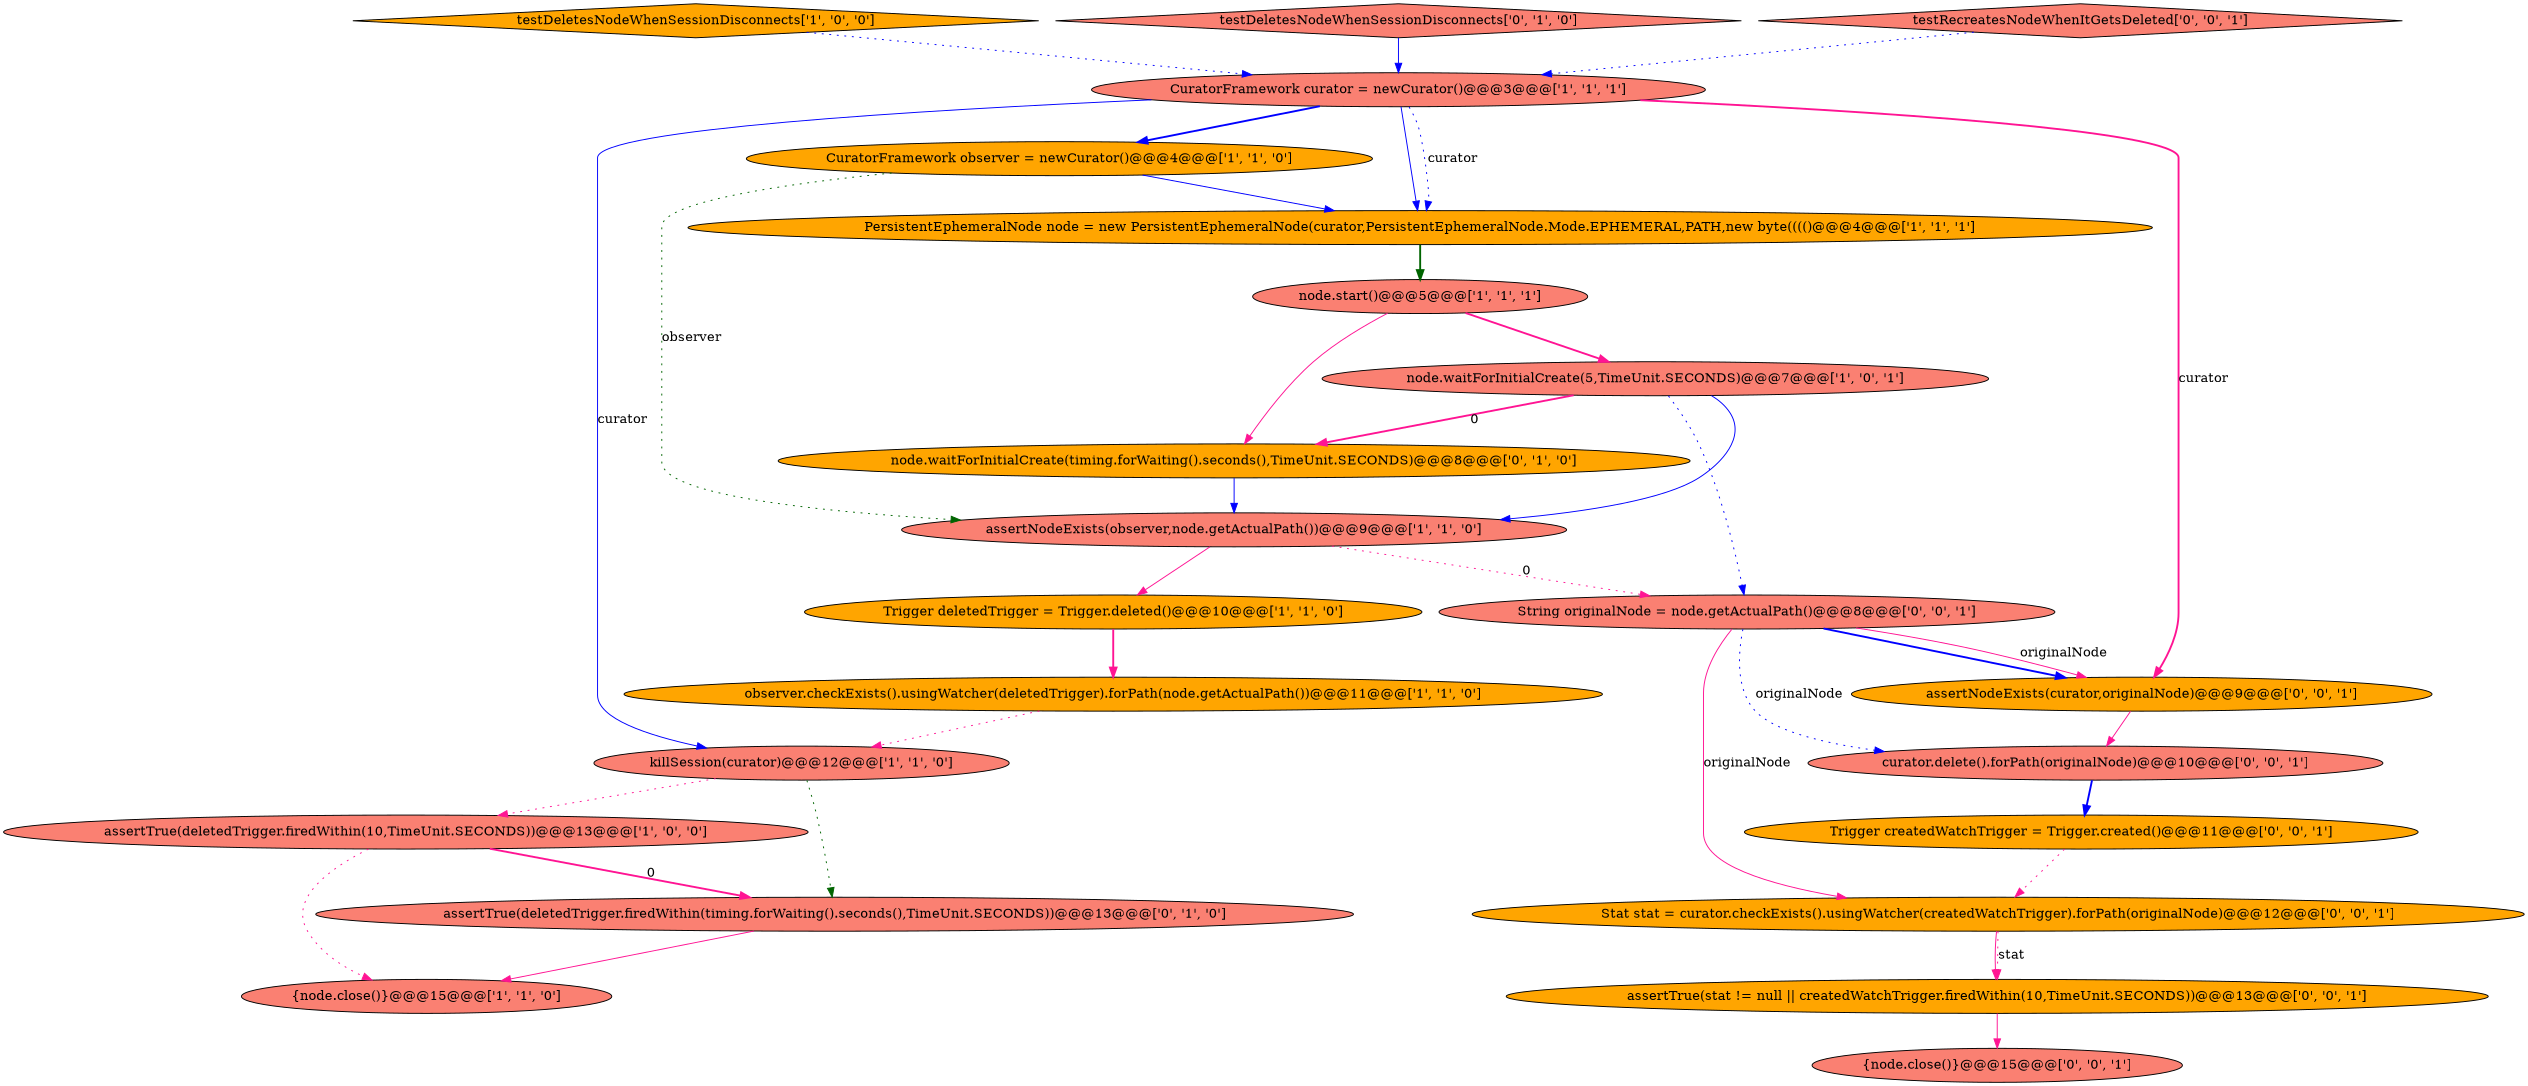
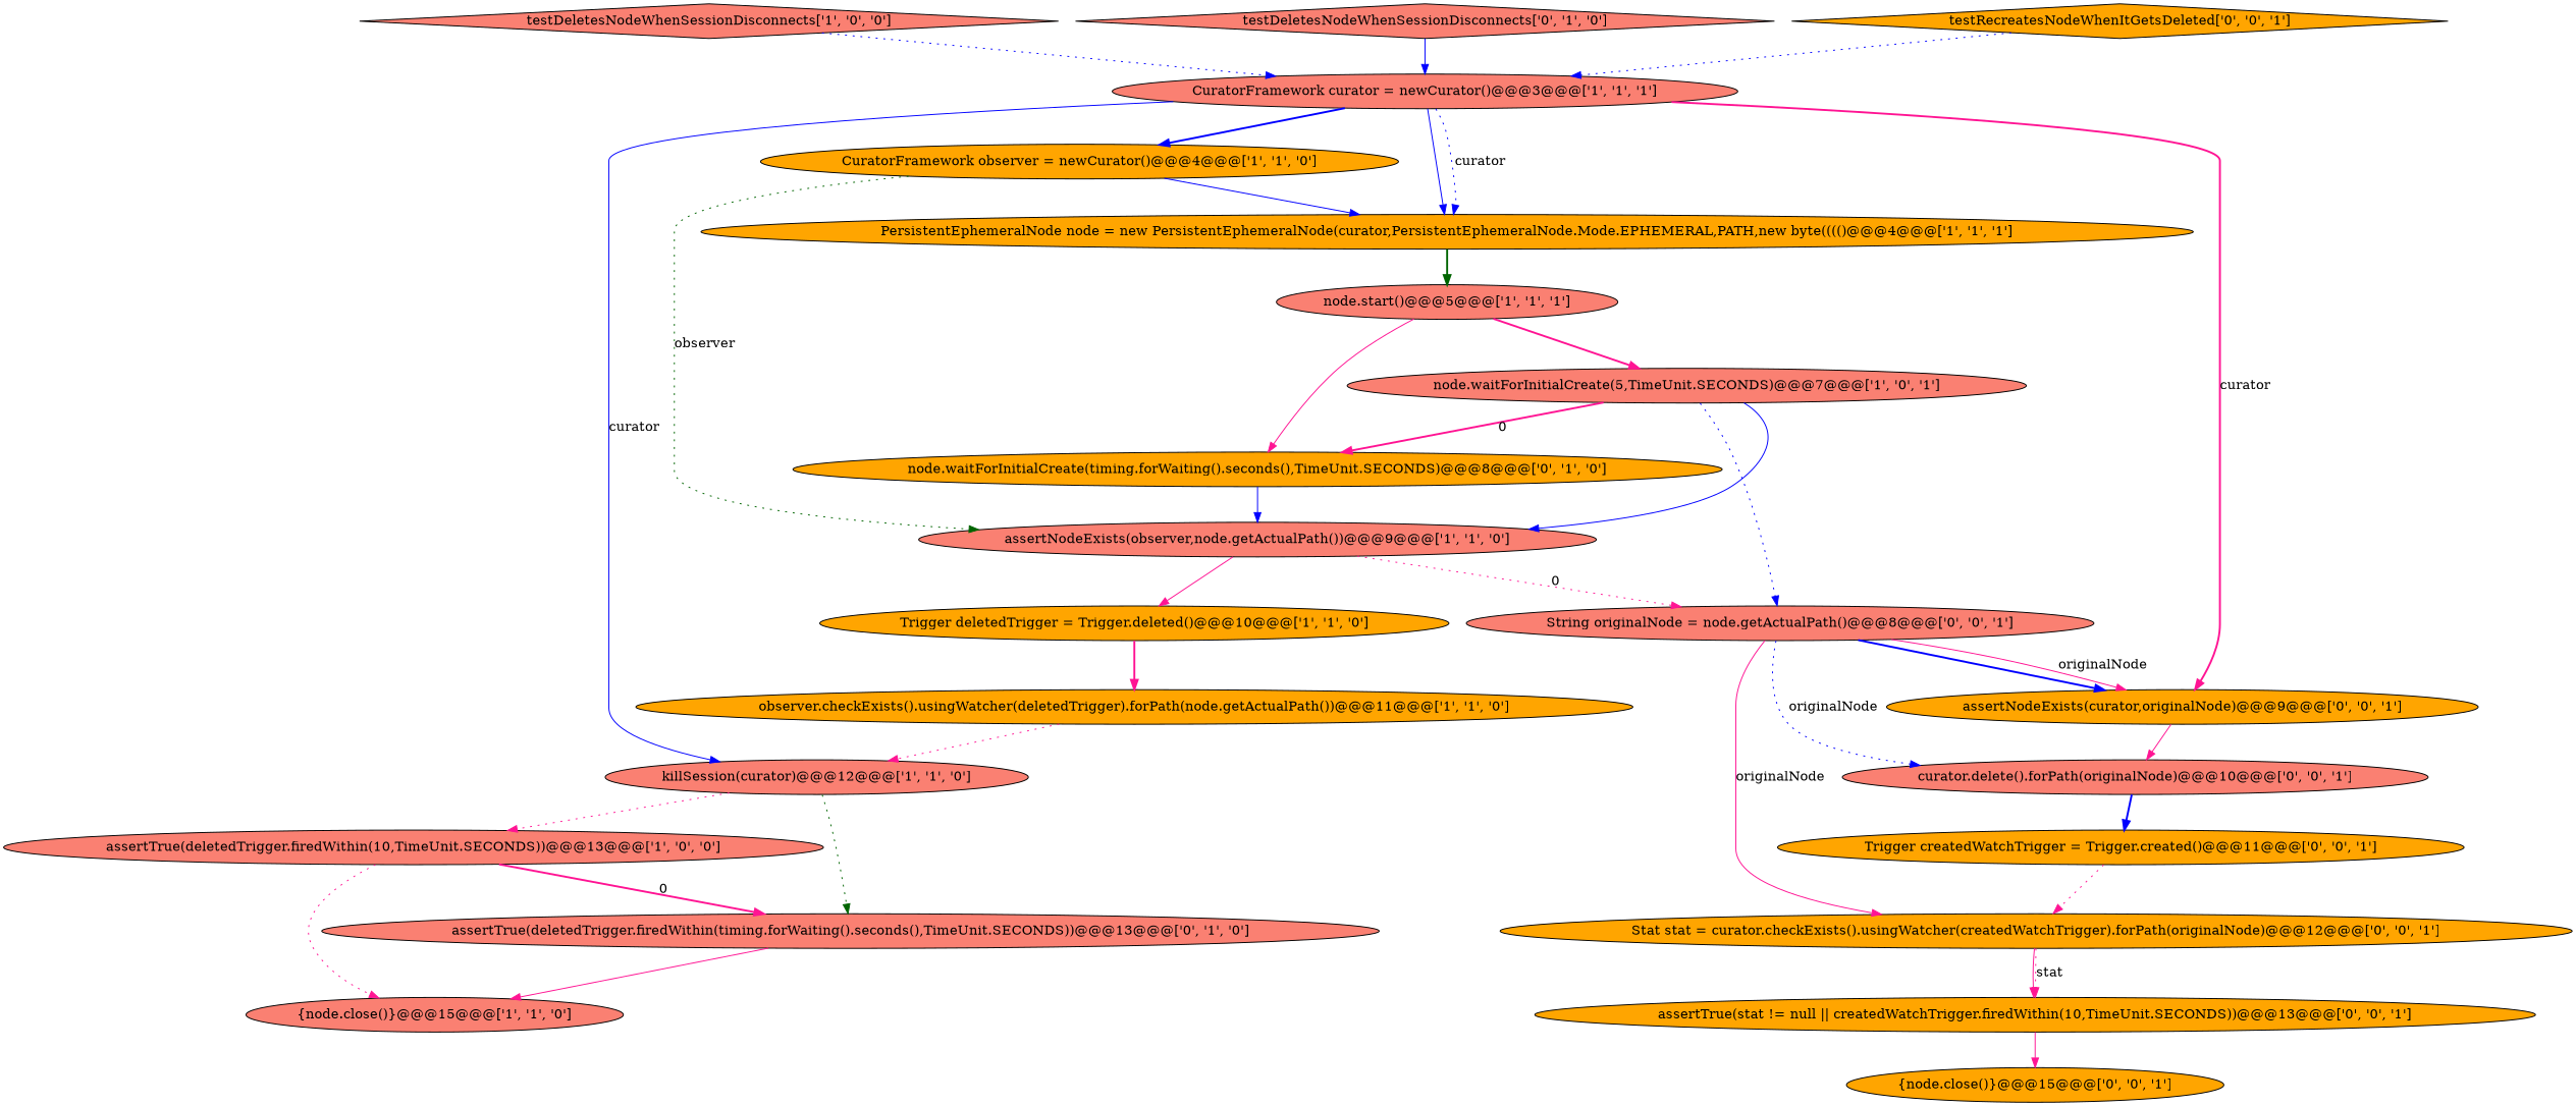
  digraph {
    node [fillcolor=salmon shape=ellipse style=filled]
    edge [color=deeppink style=solid]
    n1 [label="assertTrue(deletedTrigger.firedWithin(timing.forWaiting().seconds(),TimeUnit.SECONDS))@@@13@@@['0', '1', '0']"]
    n2 [label="{node.close()}@@@15@@@['1', '1', '0']"]
    n3 [label="curator.delete().forPath(originalNode)@@@10@@@['0', '0', '1']"]
    n4 [fillcolor=orange label="Trigger createdWatchTrigger = Trigger.created()@@@11@@@['0', '0', '1']"]
    n5 [fillcolor=orange label="Stat stat = curator.checkExists().usingWatcher(createdWatchTrigger).forPath(originalNode)@@@12@@@['0', '0', '1']"]
-   n6 [fillcolor=orange label="testDeletesNodeWhenSessionDisconnects['1', '0', '0']" shape=diamond]
+   n6 [label="testDeletesNodeWhenSessionDisconnects['1', '0', '0']" shape=diamond]
    n7 [label="CuratorFramework curator = newCurator()@@@3@@@['1', '1', '1']"]
    n8 [fillcolor=orange label="CuratorFramework observer = newCurator()@@@4@@@['1', '1', '0']"]
    n9 [fillcolor=orange label="PersistentEphemeralNode node = new PersistentEphemeralNode(curator,PersistentEphemeralNode.Mode.EPHEMERAL,PATH,new byte(((()@@@4@@@['1', '1', '1']"]
    n10 [label="killSession(curator)@@@12@@@['1', '1', '0']"]
    n11 [fillcolor=orange label="assertNodeExists(curator,originalNode)@@@9@@@['0', '0', '1']"]
    n12 [fillcolor=orange label="Trigger deletedTrigger = Trigger.deleted()@@@10@@@['1', '1', '0']"]
    n13 [fillcolor=orange label="observer.checkExists().usingWatcher(deletedTrigger).forPath(node.getActualPath())@@@11@@@['1', '1', '0']"]
    n14 [label="assertNodeExists(observer,node.getActualPath())@@@9@@@['1', '1', '0']"]
    n15 [label="String originalNode = node.getActualPath()@@@8@@@['0', '0', '1']"]
    n16 [label="node.start()@@@5@@@['1', '1', '1']"]
    n17 [label="assertTrue(deletedTrigger.firedWithin(10,TimeUnit.SECONDS))@@@13@@@['1', '0', '0']"]
-   n18 [label="{node.close()}@@@15@@@['0', '0', '1']"]
+   n18 [fillcolor=orange label="{node.close()}@@@15@@@['0', '0', '1']"]
    n19 [label="testDeletesNodeWhenSessionDisconnects['0', '1', '0']" shape=diamond]
    n20 [fillcolor=orange label="assertTrue(stat != null || createdWatchTrigger.firedWithin(10,TimeUnit.SECONDS))@@@13@@@['0', '0', '1']"]
    n21 [label="node.waitForInitialCreate(5,TimeUnit.SECONDS)@@@7@@@['1', '0', '1']"]
    n22 [fillcolor=orange label="node.waitForInitialCreate(timing.forWaiting().seconds(),TimeUnit.SECONDS)@@@8@@@['0', '1', '0']"]
-   n23 [label="testRecreatesNodeWhenItGetsDeleted['0', '0', '1']" shape=diamond]
+   n23 [fillcolor=orange label="testRecreatesNodeWhenItGetsDeleted['0', '0', '1']" shape=diamond]
    n1 -> n2
    n3 -> n4 [color=blue style=bold]
    n4 -> n5 [style=dotted]
    n5 -> n20
    n5 -> n20 [label=stat style=dotted]
    n6 -> n7 [color=blue style=dotted]
    n7 -> n8 [color=blue style=bold]
    n7 -> n9 [color=blue]
    n7 -> n9 [color=blue label=curator style=dotted]
    n7 -> n10 [color=blue label=curator]
    n7 -> n11 [label=curator style=bold]
    n8 -> n9 [color=blue]
    n8 -> n14 [color=darkgreen label=observer style=dotted]
    n9 -> n16 [color=darkgreen style=bold]
    n10 -> n1 [color=darkgreen style=dotted]
    n10 -> n17 [style=dotted]
    n11 -> n3
    n12 -> n13 [style=bold]
    n13 -> n10 [style=dotted]
    n14 -> n12
    n14 -> n15 [label=0 style=dotted]
    n15 -> n3 [color=blue label=originalNode style=dotted]
    n15 -> n5 [label=originalNode]
    n15 -> n11 [color=blue style=bold]
    n15 -> n11 [label=originalNode]
    n16 -> n21 [style=bold]
    n16 -> n22
    n17 -> n1 [label=0 style=bold]
    n17 -> n2 [style=dotted]
    n19 -> n7 [color=blue]
    n20 -> n18
    n21 -> n14 [color=blue]
    n21 -> n15 [color=blue style=dotted]
    n21 -> n22 [label=0 style=bold]
    n22 -> n14 [color=blue]
    n23 -> n7 [color=blue style=dotted]
  }
